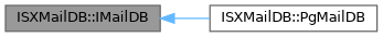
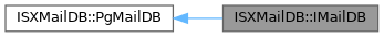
  digraph {
    rankdir=LR
    node [color=gray40 fontname=Helvetica fontsize=10 shape=box style=filled]
    n1 [fillcolor=grey60 fontcolor=black height=0.2 label="ISXMailDB::IMailDB" width=0.4]
    n2 [fillcolor=white height=0.2 label="ISXMailDB::PgMailDB" width=0.4]
-   n1 -> n2 [color=steelblue1 dir=back fontname=Helvetica fontsize=10 labelfontname=Helvetica labelfontsize=10 style=solid]
+   n2 -> n1 [color=steelblue1 dir=back fontname=Helvetica fontsize=10 labelfontname=Helvetica labelfontsize=10 style=solid]
  }
